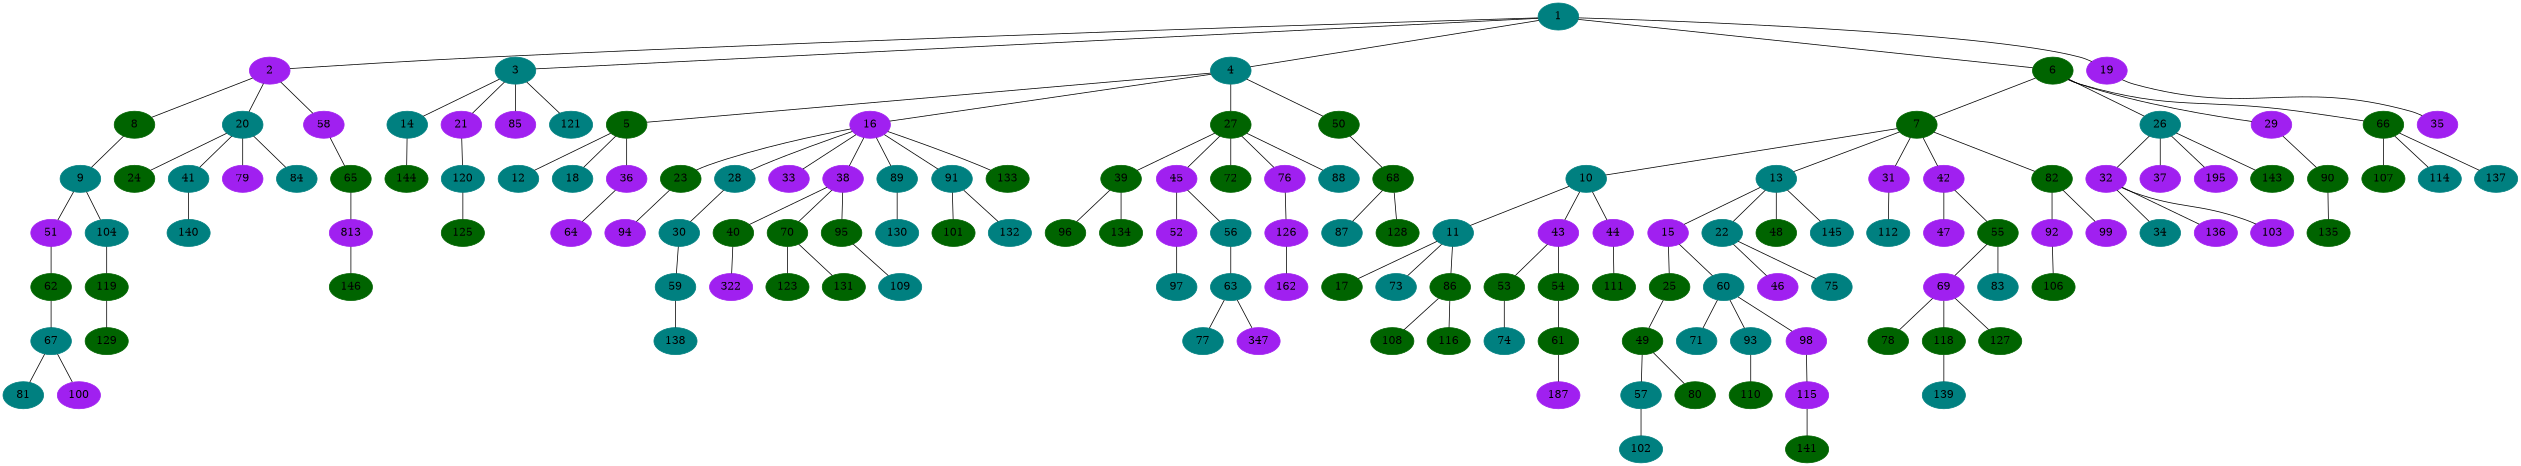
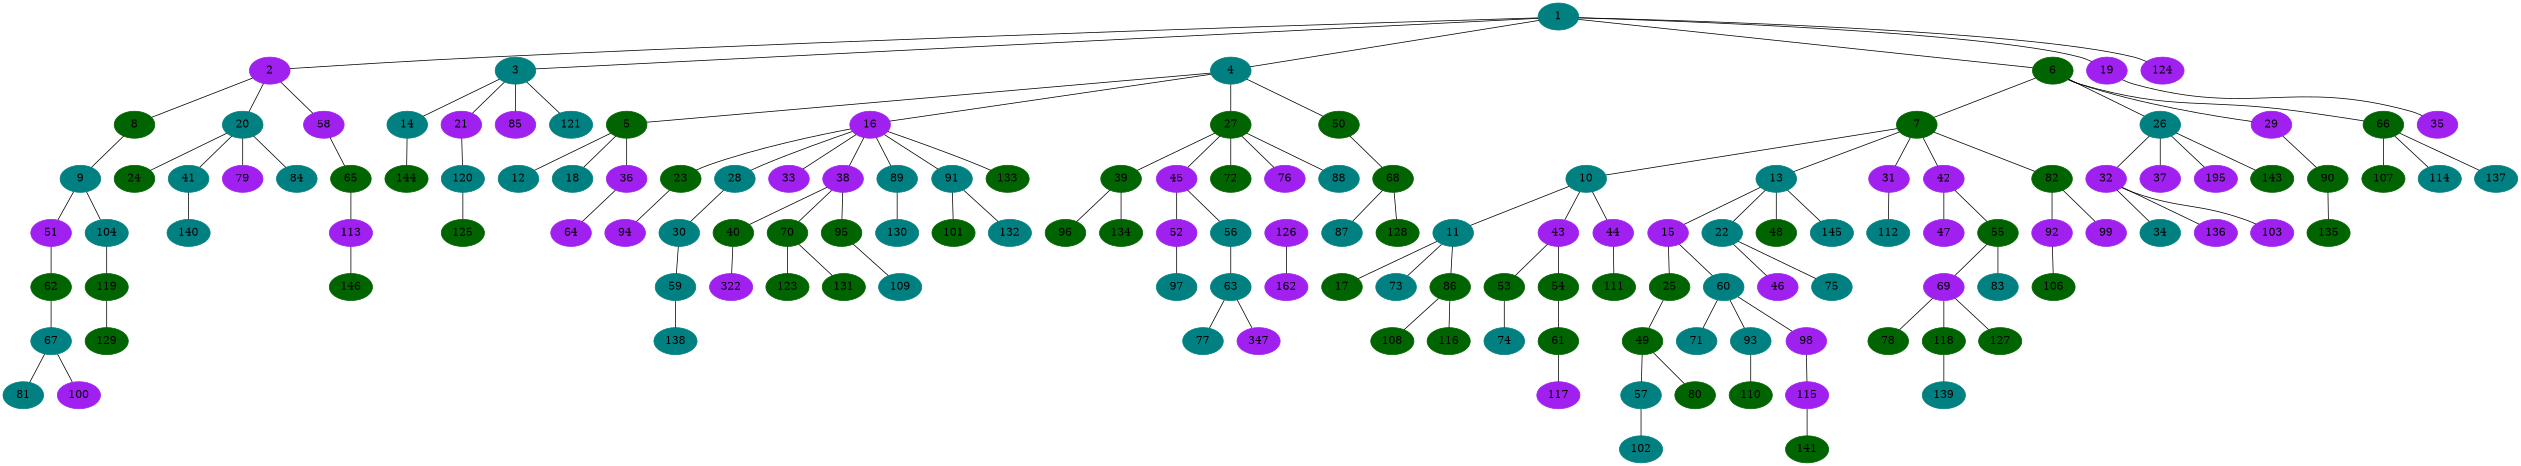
  graph {
    node [color=darkgreen style=filled]
    1 [color=teal]
    2 [color=purple]
    3 [color=teal]
    4 [color=teal]
    6
    19 [color=purple]
+   124 [color=purple]
    8
    20 [color=teal]
    58 [color=purple]
    14 [color=teal]
    21 [color=purple]
    85 [color=purple]
    121 [color=teal]
    5
    16 [color=purple]
    27
    50
    7
    26 [color=teal]
    29 [color=purple]
    66
    35 [color=purple]
    9 [color=teal]
    24
    41 [color=teal]
    79 [color=purple]
    84 [color=teal]
    65
    144
    120 [color=teal]
    12 [color=teal]
    18 [color=teal]
    36 [color=purple]
    23
    28 [color=teal]
    33 [color=purple]
    38 [color=purple]
    89 [color=teal]
    91 [color=teal]
    133
    39
    45 [color=purple]
    72
    76 [color=purple]
    88 [color=teal]
    68
    64 [color=purple]
    10 [color=teal]
    13 [color=teal]
    31 [color=purple]
    42 [color=purple]
    82
    32 [color=purple]
    37 [color=purple]
    n56 [color=purple label=195]
    143
    90
    107
    114 [color=teal]
    137 [color=teal]
    11 [color=teal]
    43 [color=purple]
    44 [color=purple]
    15 [color=purple]
    22 [color=teal]
    48
    145 [color=teal]
    112 [color=teal]
    47 [color=purple]
    55
    92 [color=purple]
    99 [color=purple]
    51 [color=purple]
    104 [color=teal]
    62
    119
    17
    73 [color=teal]
    86
    53
    54
    111
    108
    116
    25
    60 [color=teal]
    46 [color=purple]
    75 [color=teal]
    49
    71 [color=teal]
    93 [color=teal]
    98 [color=purple]
    94 [color=purple]
    30 [color=teal]
    40
    70
    95
    130 [color=teal]
    101
    132 [color=teal]
    140 [color=teal]
    125
    57 [color=teal]
    80
    34 [color=teal]
    136 [color=purple]
    103 [color=purple]
    96
    134
    52 [color=purple]
    56 [color=teal]
    126 [color=purple]
    59 [color=teal]
    135
    138 [color=teal]
    n117 [color=purple label=322]
    123
    131
    109 [color=teal]
    69 [color=purple]
    83 [color=teal]
    74 [color=teal]
    61
    97 [color=teal]
    63 [color=teal]
    102 [color=teal]
    87 [color=teal]
    128
    67 [color=teal]
-   117 [color=purple label=187]
+   117 [color=purple]
    78
    118
    127
    77 [color=teal]
    n136 [color=purple label=347]
-   113 [color=purple label=813]
+   113 [color=purple]
    110
    115 [color=purple]
    81 [color=teal]
    100 [color=purple]
    146
    139 [color=teal]
    n144 [color=purple label=162]
    106
    141
    129
    1 -- 2
    1 -- 3
    1 -- 4
    1 -- 6
    1 -- 19
+   1 -- 124
    2 -- 8
    2 -- 20
    2 -- 58
    3 -- 14
    3 -- 21
    3 -- 85
    3 -- 121
    4 -- 5
    4 -- 16
    4 -- 27
    4 -- 50
    6 -- 7
    6 -- 26
    6 -- 29
    6 -- 66
    19 -- 35
    8 -- 9
    20 -- 24
    20 -- 41
    20 -- 79
    20 -- 84
    58 -- 65
    14 -- 144
    21 -- 120
    5 -- 12
    5 -- 18
    5 -- 36
    16 -- 23
    16 -- 28
    16 -- 33
    16 -- 38
    16 -- 89
    16 -- 91
    16 -- 133
    27 -- 39
    27 -- 45
    27 -- 72
    27 -- 76
    27 -- 88
    50 -- 68
    7 -- 10
    7 -- 13
    7 -- 31
    7 -- 42
    7 -- 82
    26 -- 32
    26 -- 37
    26 -- n56
    26 -- 143
    29 -- 90
    66 -- 107
    66 -- 114
    66 -- 137
    9 -- 51
    9 -- 104
    41 -- 140
    65 -- 113
    120 -- 125
    36 -- 64
    23 -- 94
    28 -- 30
    38 -- 40
    38 -- 70
    38 -- 95
    89 -- 130
    91 -- 101
    91 -- 132
    39 -- 96
    39 -- 134
    45 -- 52
    45 -- 56
-   76 -- 126
    68 -- 87
    68 -- 128
    10 -- 11
    10 -- 43
    10 -- 44
    13 -- 15
    13 -- 22
    13 -- 48
    13 -- 145
    31 -- 112
    42 -- 47
    42 -- 55
    82 -- 92
    82 -- 99
    32 -- 34
    32 -- 136
    32 -- 103
    90 -- 135
    11 -- 17
    11 -- 73
    11 -- 86
    43 -- 53
    43 -- 54
    44 -- 111
    15 -- 25
    15 -- 60
    22 -- 46
    22 -- 75
    55 -- 69
    55 -- 83
    92 -- 106
    51 -- 62
    104 -- 119
    62 -- 67
    119 -- 129
    86 -- 108
    86 -- 116
    53 -- 74
    54 -- 61
    25 -- 49
    60 -- 71
    60 -- 93
    60 -- 98
    49 -- 57
    49 -- 80
    93 -- 110
    98 -- 115
    30 -- 59
    40 -- n117
    70 -- 123
    70 -- 131
    95 -- 109
    57 -- 102
    52 -- 97
    56 -- 63
    126 -- n144
    59 -- 138
    69 -- 78
    69 -- 118
    69 -- 127
    61 -- 117
    63 -- 77
    63 -- n136
    67 -- 81
    67 -- 100
    118 -- 139
    113 -- 146
    115 -- 141
  }
